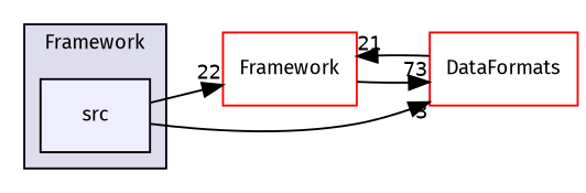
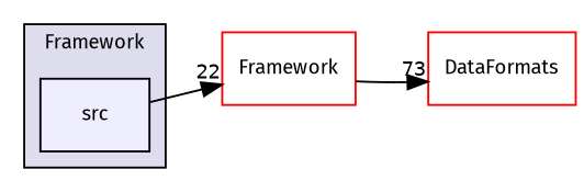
  digraph {
    compound=true
    fontname="Fira Sans"
    rankdir=LR
    node [fontname="Fira Sans" fontsize=10 shape=box color=red]
    edge [fontname="Fira Sans" labeldistance=1.5 labelfontname=Helvetica labelfontsize=10]
    n1 [fillcolor="#eeeeff" label=src pencolor=black style=filled color=""]
    n2 [label=Framework]
    n3 [label=DataFormats]
    subgraph cluster_1 {
      bgcolor="#ddddee"
      fontsize=10
      label=Framework
      pencolor=black
      n1
    }
    n1 -> n2 [headlabel=22]
-   n1 -> n3 [headlabel=3]
    n2 -> n3 [headlabel=73]
-   n3 -> n2 [headlabel=21]
  }
